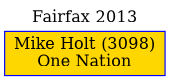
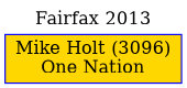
  digraph {
    label="Fairfax 2013"
    labelloc=t
    mclimit=10
-   n1 [label="Mike Holt (3098)\nOne Nation" shape=box style=filled fillcolor=gold color=blue]
+   n1 [label="Mike Holt (3096)\nOne Nation" shape=box style=filled fillcolor=gold color=blue]
  }
